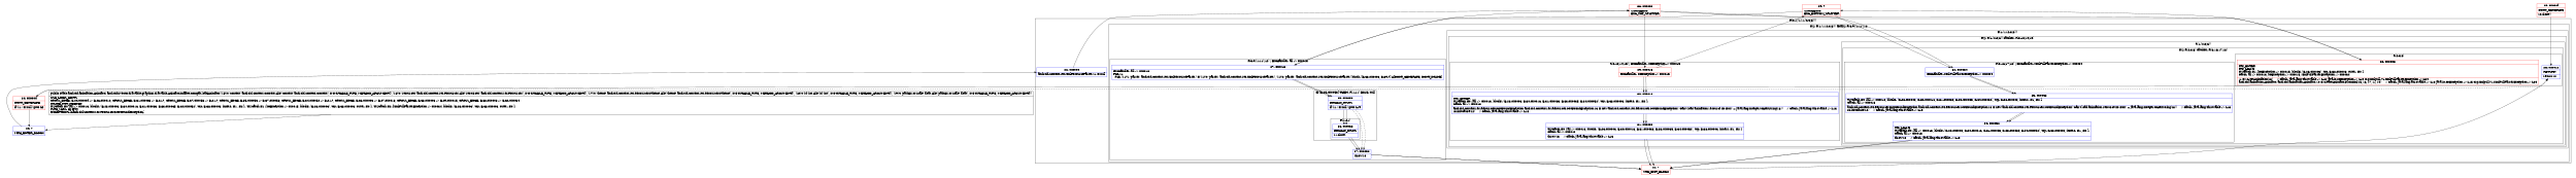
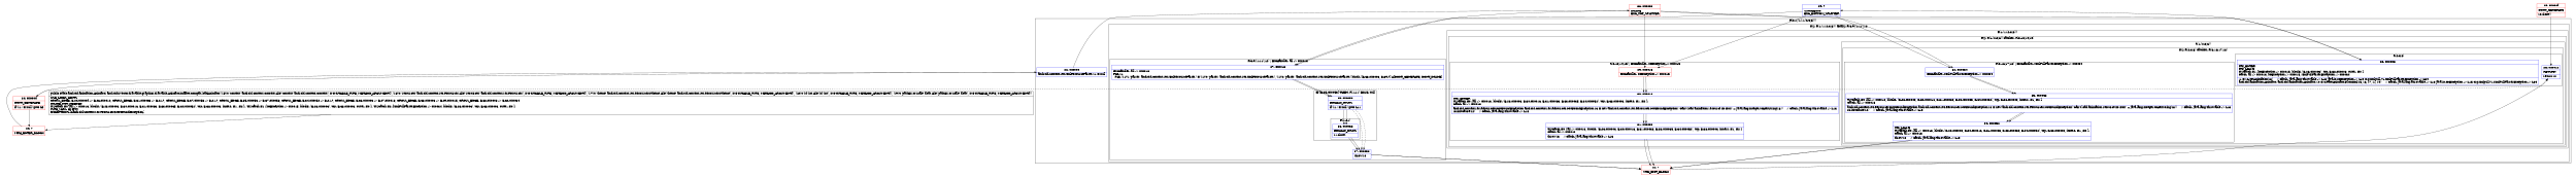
  digraph {
    node [color=blue shape=record]
-   n1 [color=red label="{23\:\ 0x0003|TRY_ENTER\lTRY_LEAVE\lTryCatch #1 \{IOException \-\> 0x0015, blocks: (B:23:0x0003), top: B:38:0x0003, outer: #0 \}\lCatch: all \-\> 0x0013, IOException \-\> 0x0015, XmlPullParserException \-\> 0x0034\l|r1 = r6.getAnimation(r8)     \/\/ Catch: java.lang.Throwable \-\> L13 java.io.IOException \-\> L15 org.xmlpull.v1.XmlPullParserException \-\> L34\landroid.animation.Animator android.animation.Animator r0 = createAnimatorFromXml(r5, r6, r7, r1, r9)     \/\/ Catch: java.lang.Throwable \-\> L13 java.io.IOException \-\> L15 org.xmlpull.v1.XmlPullParserException \-\> L34\l}"]
+   n1 [label="{23\:\ 0x0003|TRY_ENTER\lTRY_LEAVE\lTryCatch #1 \{IOException \-\> 0x0015, blocks: (B:23:0x0003), top: B:38:0x0003, outer: #0 \}\lCatch: all \-\> 0x0013, IOException \-\> 0x0015, XmlPullParserException \-\> 0x0034\l|r1 = r6.getAnimation(r8)     \/\/ Catch: java.lang.Throwable \-\> L13 java.io.IOException \-\> L15 org.xmlpull.v1.XmlPullParserException \-\> L34\landroid.animation.Animator android.animation.Animator r0 = createAnimatorFromXml(r5, r6, r7, r1, r9)     \/\/ Catch: java.lang.Throwable \-\> L13 java.io.IOException \-\> L15 org.xmlpull.v1.XmlPullParserException \-\> L34\l}"]
    n2 [label="{26\:\ 0x0012|RETURN\l|return r0\l}"]
    n3 [label="{32\:\ 0x0034|ExcHandler: XmlPullParserException \-\> 0x0034\l}"]
    n4 [label="{33\:\ 0x0035|TryCatch #0 \{all \-\> 0x0013, blocks: (B:23:0x0003, B:30:0x0016, B:31:0x0033, B:33:0x0035, B:34:0x0052), top: B:38:0x0003, inners: #1, #2 \}\lCatch: all \-\> 0x0013\l|android.content.res.Resources$NotFoundException android.content.res.Resources.NotFoundException r3 = new android.content.res.Resources.NotFoundException(\"Can't load animation resource ID #0x\" + java.lang.Integer.toHexString(r8))     \/\/ Catch: java.lang.Throwable \-\> L13\lr3.initCause(r2)     \/\/ Catch: java.lang.Throwable \-\> L13\l}"]
    n5 [label="{34\:\ 0x0052|TRY_LEAVE\lTryCatch #0 \{all \-\> 0x0013, blocks: (B:23:0x0003, B:30:0x0016, B:31:0x0033, B:33:0x0035, B:34:0x0052), top: B:38:0x0003, inners: #1, #2 \}\lCatch: all \-\> 0x0013\l|throw r3     \/\/ Catch: java.lang.Throwable \-\> L13\l}"]
    n6 [color=red label="{29\:\ 0x0015|ExcHandler: IOException \-\> 0x0015\l}"]
    n7 [label="{30\:\ 0x0016|TRY_ENTER\lTryCatch #0 \{all \-\> 0x0013, blocks: (B:23:0x0003, B:30:0x0016, B:31:0x0033, B:33:0x0035, B:34:0x0052), top: B:38:0x0003, inners: #1, #2 \}\lCatch: all \-\> 0x0013\l|android.content.res.Resources$NotFoundException android.content.res.Resources.NotFoundException r3 = new android.content.res.Resources.NotFoundException(\"Can't load animation resource ID #0x\" + java.lang.Integer.toHexString(r8))     \/\/ Catch: java.lang.Throwable \-\> L13\lr3.initCause(r2)     \/\/ Catch: java.lang.Throwable \-\> L13\l}"]
    n8 [label="{31\:\ 0x0033|TryCatch #0 \{all \-\> 0x0013, blocks: (B:23:0x0003, B:30:0x0016, B:31:0x0033, B:33:0x0035, B:34:0x0052), top: B:38:0x0003, inners: #1, #2 \}\lCatch: all \-\> 0x0013\l|throw r3     \/\/ Catch: java.lang.Throwable \-\> L13\l}"]
    n9 [label="{36\:\ 0x0055|FINALLY_INSNS\l|r1.close()\l}"]
-   n10 [label="{35\:\ 0x0053|FINALLY_INSNS\l|if (r1 != null) goto L19\l}"]
+   n10 [label="{35\:\ 0x0053|FINALLY_INSNS\l|if (r1 != null) goto L11\l}"]
    n11 [label="{27\:\ 0x0013|ExcHandler: all \-\> 0x0013\lPHI: r1 \l  PHI: (r1v1 'parser' android.content.res.XmlResourceParser) = (r1v0 'parser' android.content.res.XmlResourceParser), (r1v2 'parser' android.content.res.XmlResourceParser) binds: [B:38:0x0003, B:39:?] A[DONT_GENERATE, DONT_INLINE]\l}"]
    n12 [label="{37\:\ 0x0058|throw r0\l}"]
    n13 [label="{22\:\ 0x0000|android.content.res.XmlResourceParser r1 = null\l}"]
    n14 [color=red label="{24\:\ 0x000d|DONT_GENERATE\l|if (r1 != null) goto L5\l}"]
-   n15 [color=red label="{39\:\ ?|SYNTHETIC\lEXC_BOTTOM_SPLITTER\l}"]
+   n15 [label="{39\:\ ?|SYNTHETIC\lEXC_BOTTOM_SPLITTER\l}"]
    n16 [color=red label="{21\:\ ?|MTH_EXIT_BLOCK\l}"]
-   n17 [color=red label="{38\:\ 0x0003|SYNTHETIC\lEXC_TOP_SPLITTER\l}"]
-   n18 [label="{20\:\ ?|MTH_ENTER_BLOCK\l}"]
+   n17 [color=red label="{38\:\ 0x0003|INLINE\lEXC_TOP_SPLITTER\l}"]
+   n18 [color=red label="{20\:\ ?|MTH_ENTER_BLOCK\l}"]
    n19 [color=red label="{25\:\ 0x000f|DONT_GENERATE\l|r3.close()\l}"]
    n20 [label="{public static android.animation.Animator androidx.vectordrawable.graphics.drawable.AnimatorInflaterCompat.loadAnimator((r5v0 'context' android.content.Context A[D('context' android.content.Context), IMMUTABLE_TYPE, METHOD_ARGUMENT]), (r6v0 'resources' android.content.res.Resources A[D('resources' android.content.res.Resources), IMMUTABLE_TYPE, METHOD_ARGUMENT]), (r7v0 'theme' android.content.res.Resources$Theme A[D('theme' android.content.res.Resources$Theme), IMMUTABLE_TYPE, METHOD_ARGUMENT]), (r8v0 'id' int A[D('id' int), IMMUTABLE_TYPE, METHOD_ARGUMENT]), (r9v0 'pathErrorScale' float A[D('pathErrorScale' float), IMMUTABLE_TYPE, METHOD_ARGUMENT]))  | USE_LINES_HINTS\lCROSS_EDGE: B:24:0x000d \-\> B:26:0x0012, CROSS_EDGE: B:31:0x0033 \-\> B:21:?, CROSS_EDGE: B:37:0x0058 \-\> B:21:?, CROSS_EDGE: B:35:0x0053 \-\> B:37:0x0058, CROSS_EDGE: B:34:0x0052 \-\> B:21:?, CROSS_EDGE: B:38:0x0003 \-\> B:27:0x0013, CROSS_EDGE: B:38:0x0003 \-\> B:29:0x0015, CROSS_EDGE: B:38:0x0003 \-\> B:32:0x0034\lINLINE_NOT_NEEDED\lTryCatch #0 \{all \-\> 0x0013, blocks: (B:23:0x0003, B:30:0x0016, B:31:0x0033, B:33:0x0035, B:34:0x0052), top: B:38:0x0003, inners: #1, #2 \}, TryCatch #1 \{IOException \-\> 0x0015, blocks: (B:23:0x0003), top: B:38:0x0003, outer: #0 \}, TryCatch #2 \{XmlPullParserException \-\> 0x0034, blocks: (B:23:0x0003), top: B:38:0x0003, outer: #0 \}\lTYPE_VARS: EMPTY\lEXCEPTIONS:[Landroid\/content\/res\/Resources$NotFoundException;]\l}" color=""]
    subgraph cluster_1 {
      label="R(2:1|(1:(1:(2:3|6))))"
      n13
      subgraph cluster_2 {
        label="Try: R(1:(1:(2:3|6))) finally: R(3:9|(1:11)|12)"
        subgraph cluster_3 {
          label="R(1:(1:(2:3|6)))"
          subgraph cluster_4 {
            label="Try: R(1:(2:3|6)) catches: R(3:13|14|15)"
            subgraph cluster_5 {
              label="R(1:(2:3|6))"
              subgraph cluster_6 {
                label="Try: R(2:3|6) catches: R(3:16|17|18)"
                subgraph cluster_7 {
                  label="R(2:3|6)"
                  n1
                  n2
                }
                subgraph cluster_8 {
                  label="R(3:16|17|18) | ExcHandler: XmlPullParserException \-\> 0x0034\l"
                  n3
                  n4
                  n5
                }
              }
            }
            subgraph cluster_9 {
              label="R(3:13|14|15) | ExcHandler: IOException \-\> 0x0015\l"
              n6
              n7
              n8
            }
          }
        }
        subgraph cluster_10 {
          label="R(3:9|(1:11)|12) | ExcHandler: all \-\> 0x0013\l"
          n11
          n12
          subgraph cluster_11 {
            label="IF [B:35:0x0053] THEN: R(1:11) ELSE: null"
            n10
            subgraph cluster_12 {
              label="R(1:61)"
              n9
            }
          }
        }
      }
    }
    subgraph cluster_13 {
      label="R(3:9|(1:11)|12) | ExcHandler: all \-\> 0x0013\l"
      subgraph cluster_14 {
        label="IF [B:35:0x0053] THEN: R(1:11) ELSE: null"
        subgraph cluster_15 {
          label="R(1:11)"
        }
      }
    }
    subgraph cluster_16 {
      label="R(3:13|14|15) | ExcHandler: IOException \-\> 0x0015\l"
    }
    subgraph cluster_17 {
      label="R(3:16|17|18) | ExcHandler: XmlPullParserException \-\> 0x0034\l"
    }
-   n1 -> n14
+   n13 -> n14
    n1 -> n15
    n3 -> n4
    n3 -> n4
    n4 -> n5
    n4 -> n5
    n5 -> n16
    n5 -> n16
    n6 -> n7
    n6 -> n7
    n7 -> n8
    n7 -> n8
    n8 -> n16
    n8 -> n16
    n9 -> n12
    n9 -> n12
    n10 -> n9
    n10 -> n9
    n10 -> n12 [style=dashed]
    n10 -> n12 [style=dashed]
    n11 -> n10
    n11 -> n10
    n12 -> n16
    n12 -> n16
    n13 -> n17
    n14 -> n2 [style=dashed]
    n14 -> n18
    n15 -> n3
-   n6 -> n15
+   n15 -> n6
    n15 -> n11
    n16 -> n2
    n17 -> n1
    n17 -> n3
    n17 -> n6
-   n11 -> n17
+   n17 -> n11
    n18 -> n13
    n19 -> n2
    n20 -> n18
  }
